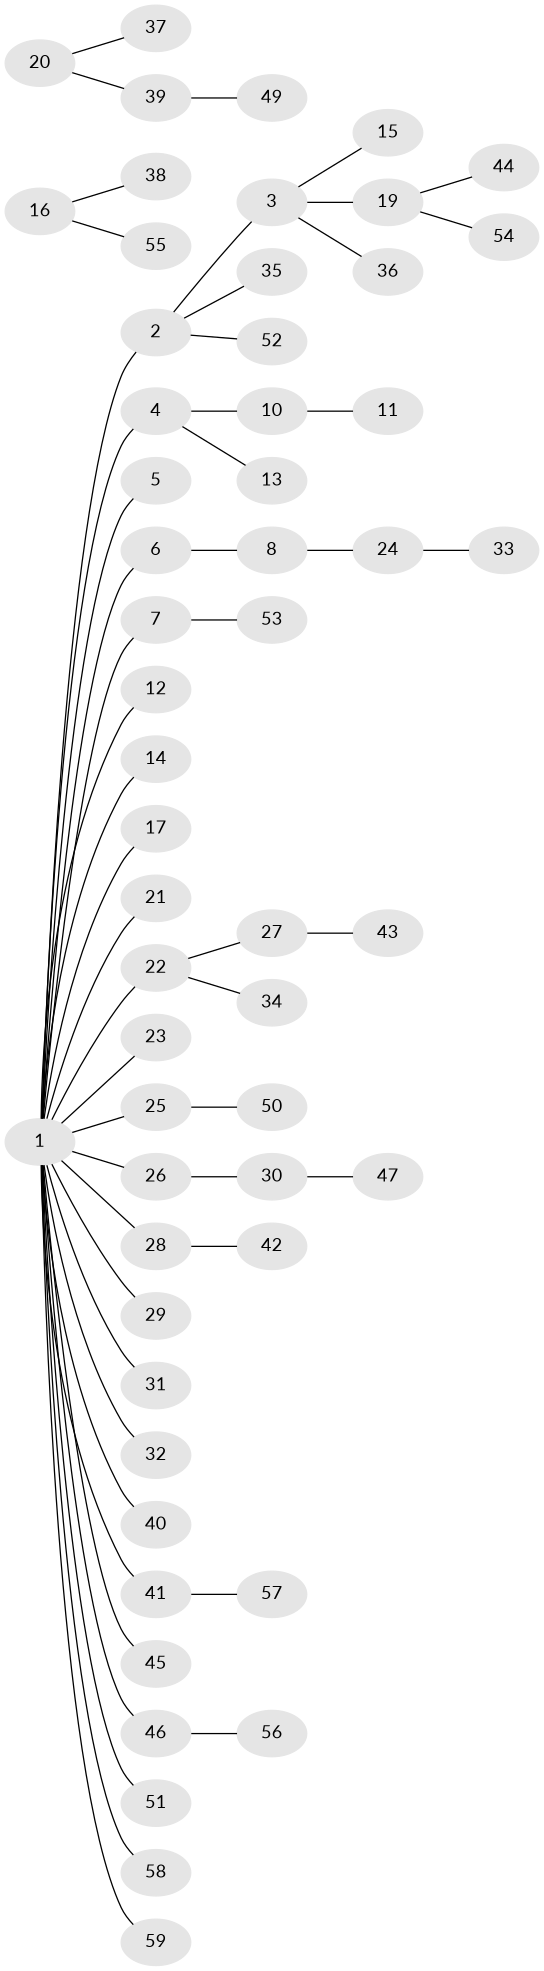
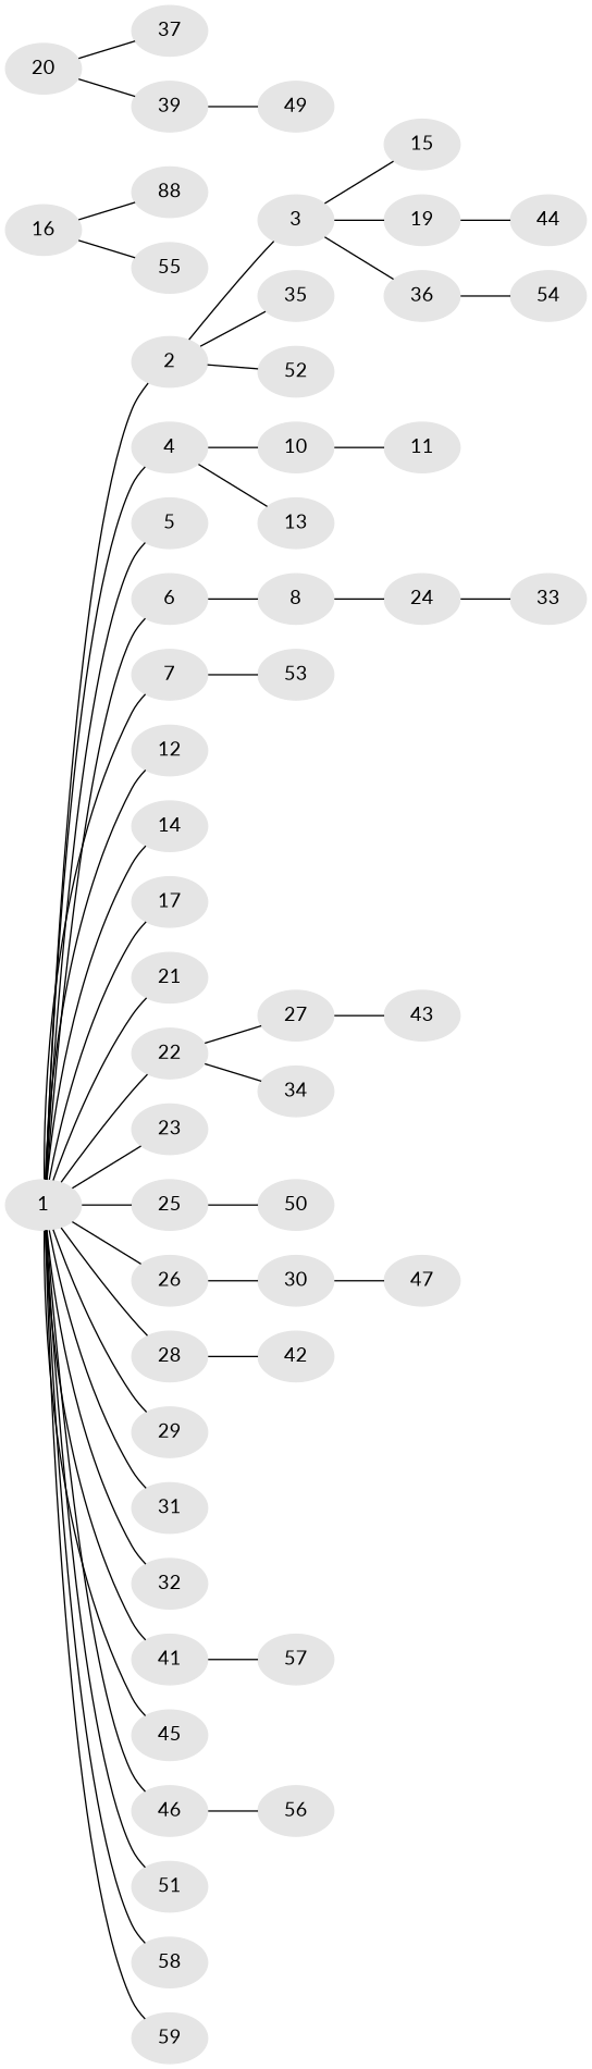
  graph {
    fontname=Lato
    rankdir=LR
    node [color=gray90 fontname=Lato style=filled]
    edge [fontname=Lato]
    1
    2
    4
    5
    6
    7
    12
    14
    17
    21
    22
    23
    25
    26
    28
    29
    31
    32
-   40
    41
    45
    46
    51
    58
    59
    3
    35
    52
    10
    13
    8
    53
    27
    34
    50
    30
    42
    57
    56
    15
    19
    36
    44
    54
    11
    24
    33
    16
-   38
+   38 [label=88]
    55
    20
    37
    39
    49
    43
    47
    1 -- 2
    1 -- 4
    1 -- 5
    1 -- 6
    1 -- 7
    1 -- 12
    1 -- 14
    1 -- 17
    1 -- 21
    1 -- 22
    1 -- 23
    1 -- 25
    1 -- 26
    1 -- 28
    1 -- 29
    1 -- 31
    1 -- 32
-   1 -- 40
    1 -- 41
    1 -- 45
    1 -- 46
    1 -- 51
    1 -- 58
    1 -- 59
    2 -- 3
    2 -- 35
    2 -- 52
    4 -- 10
    4 -- 13
    6 -- 8
    7 -- 53
    22 -- 27
    22 -- 34
    25 -- 50
    26 -- 30
    28 -- 42
    41 -- 57
    46 -- 56
    3 -- 15
    3 -- 19
    3 -- 36
    10 -- 11
    8 -- 24
    27 -- 43
    30 -- 47
    19 -- 44
-   19 -- 54
+   36 -- 54
    24 -- 33
    16 -- 38
    16 -- 55
    20 -- 37
    20 -- 39
    39 -- 49
  }
